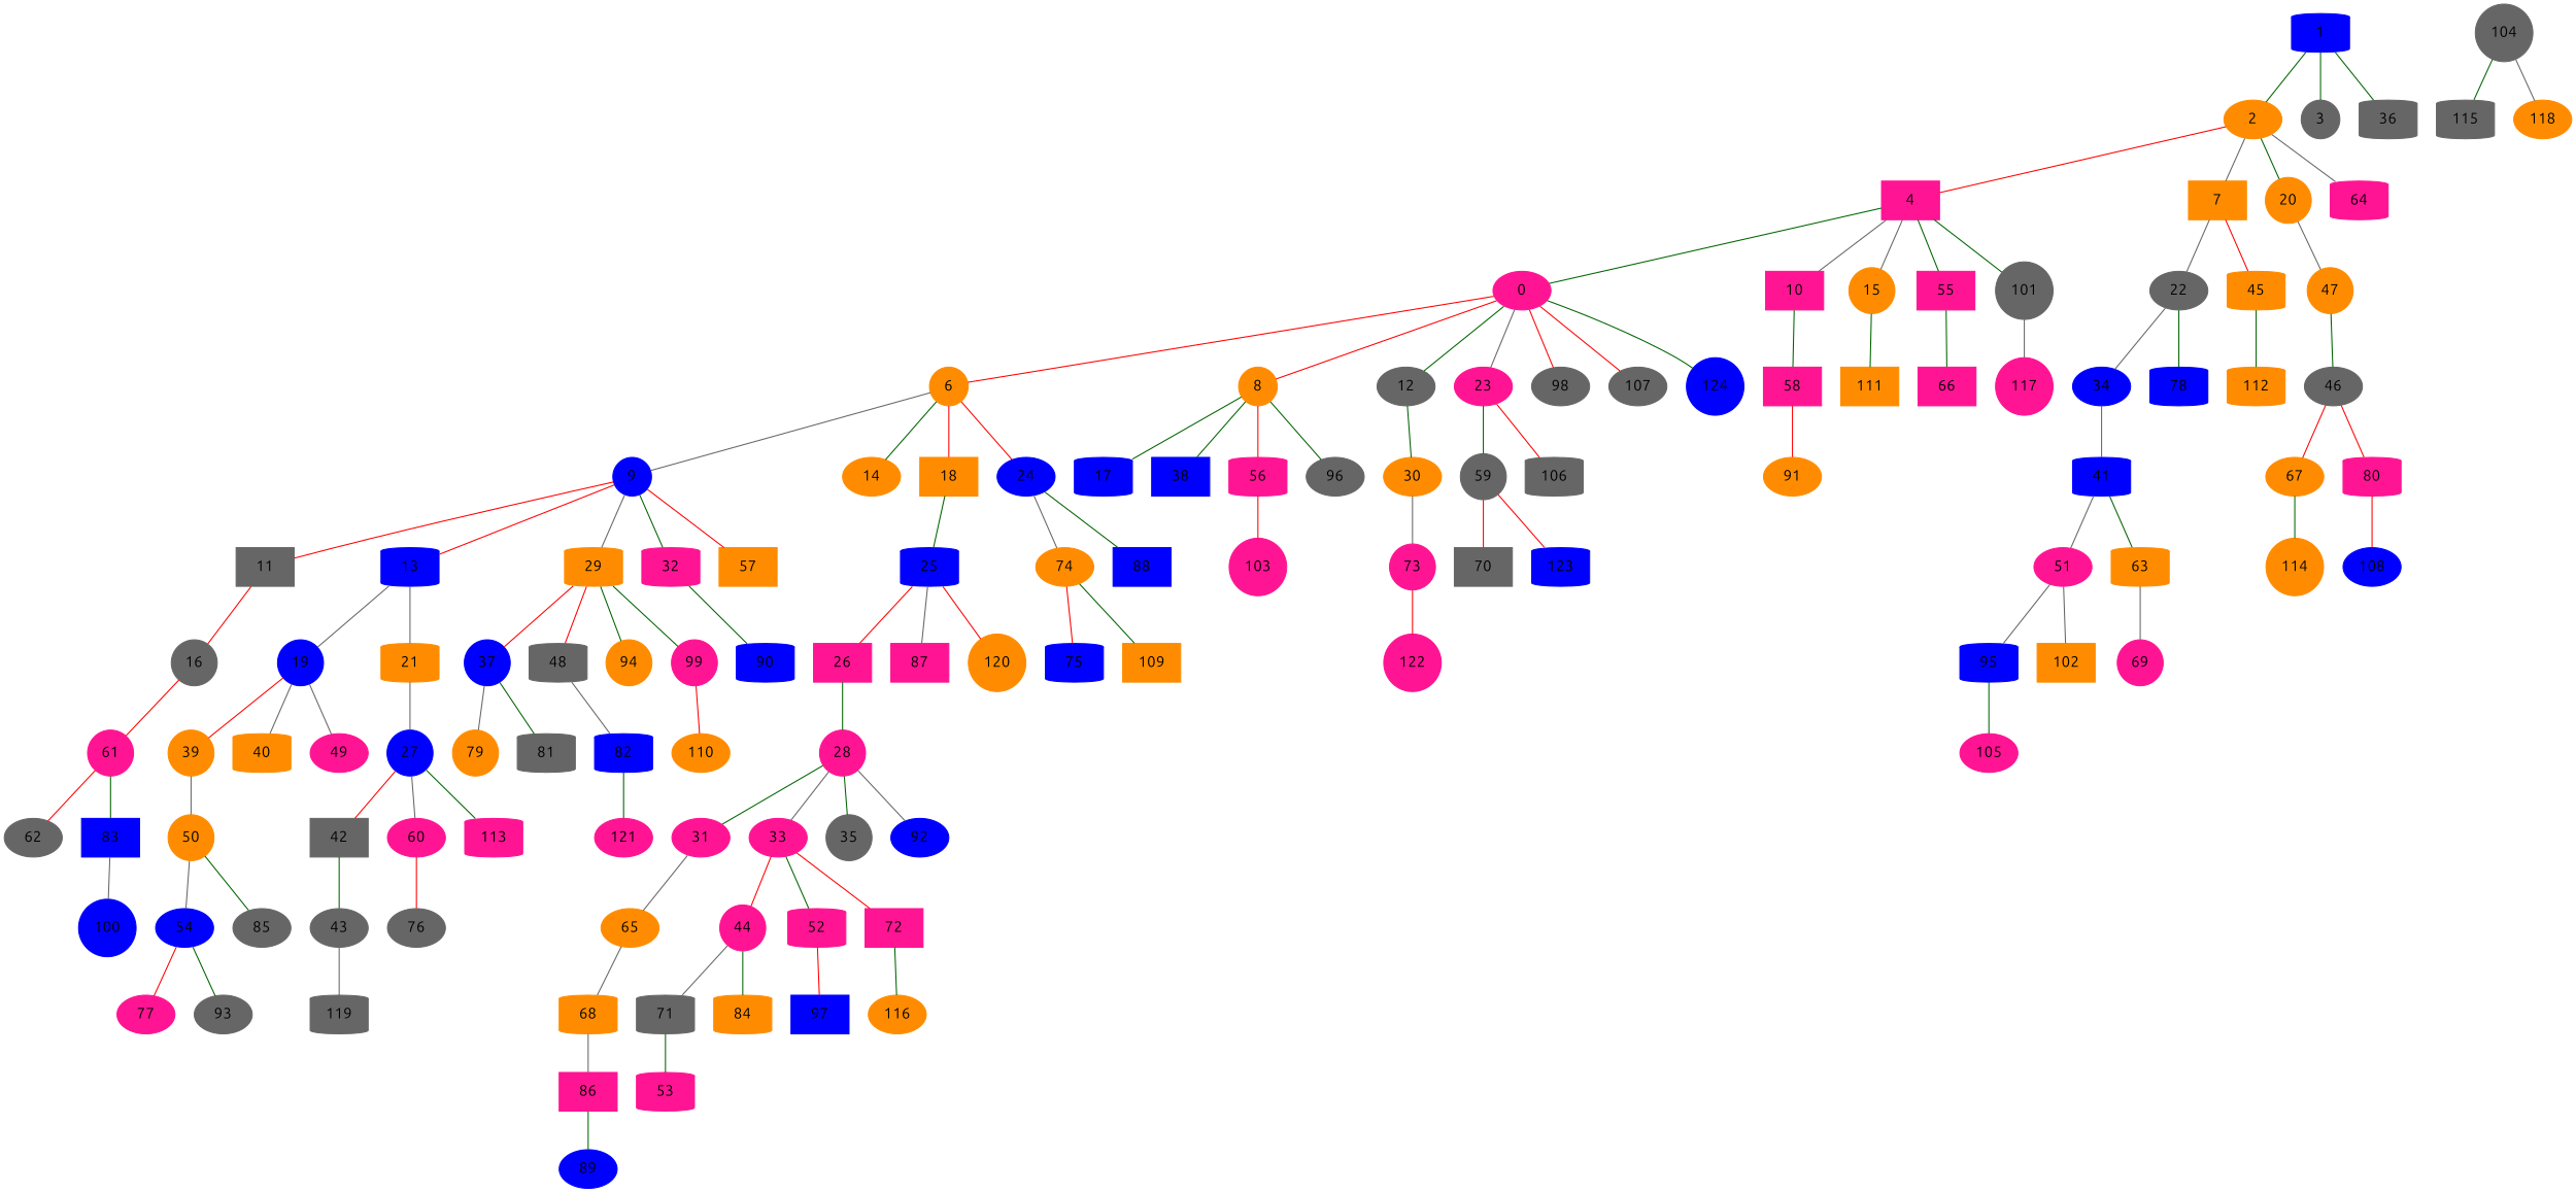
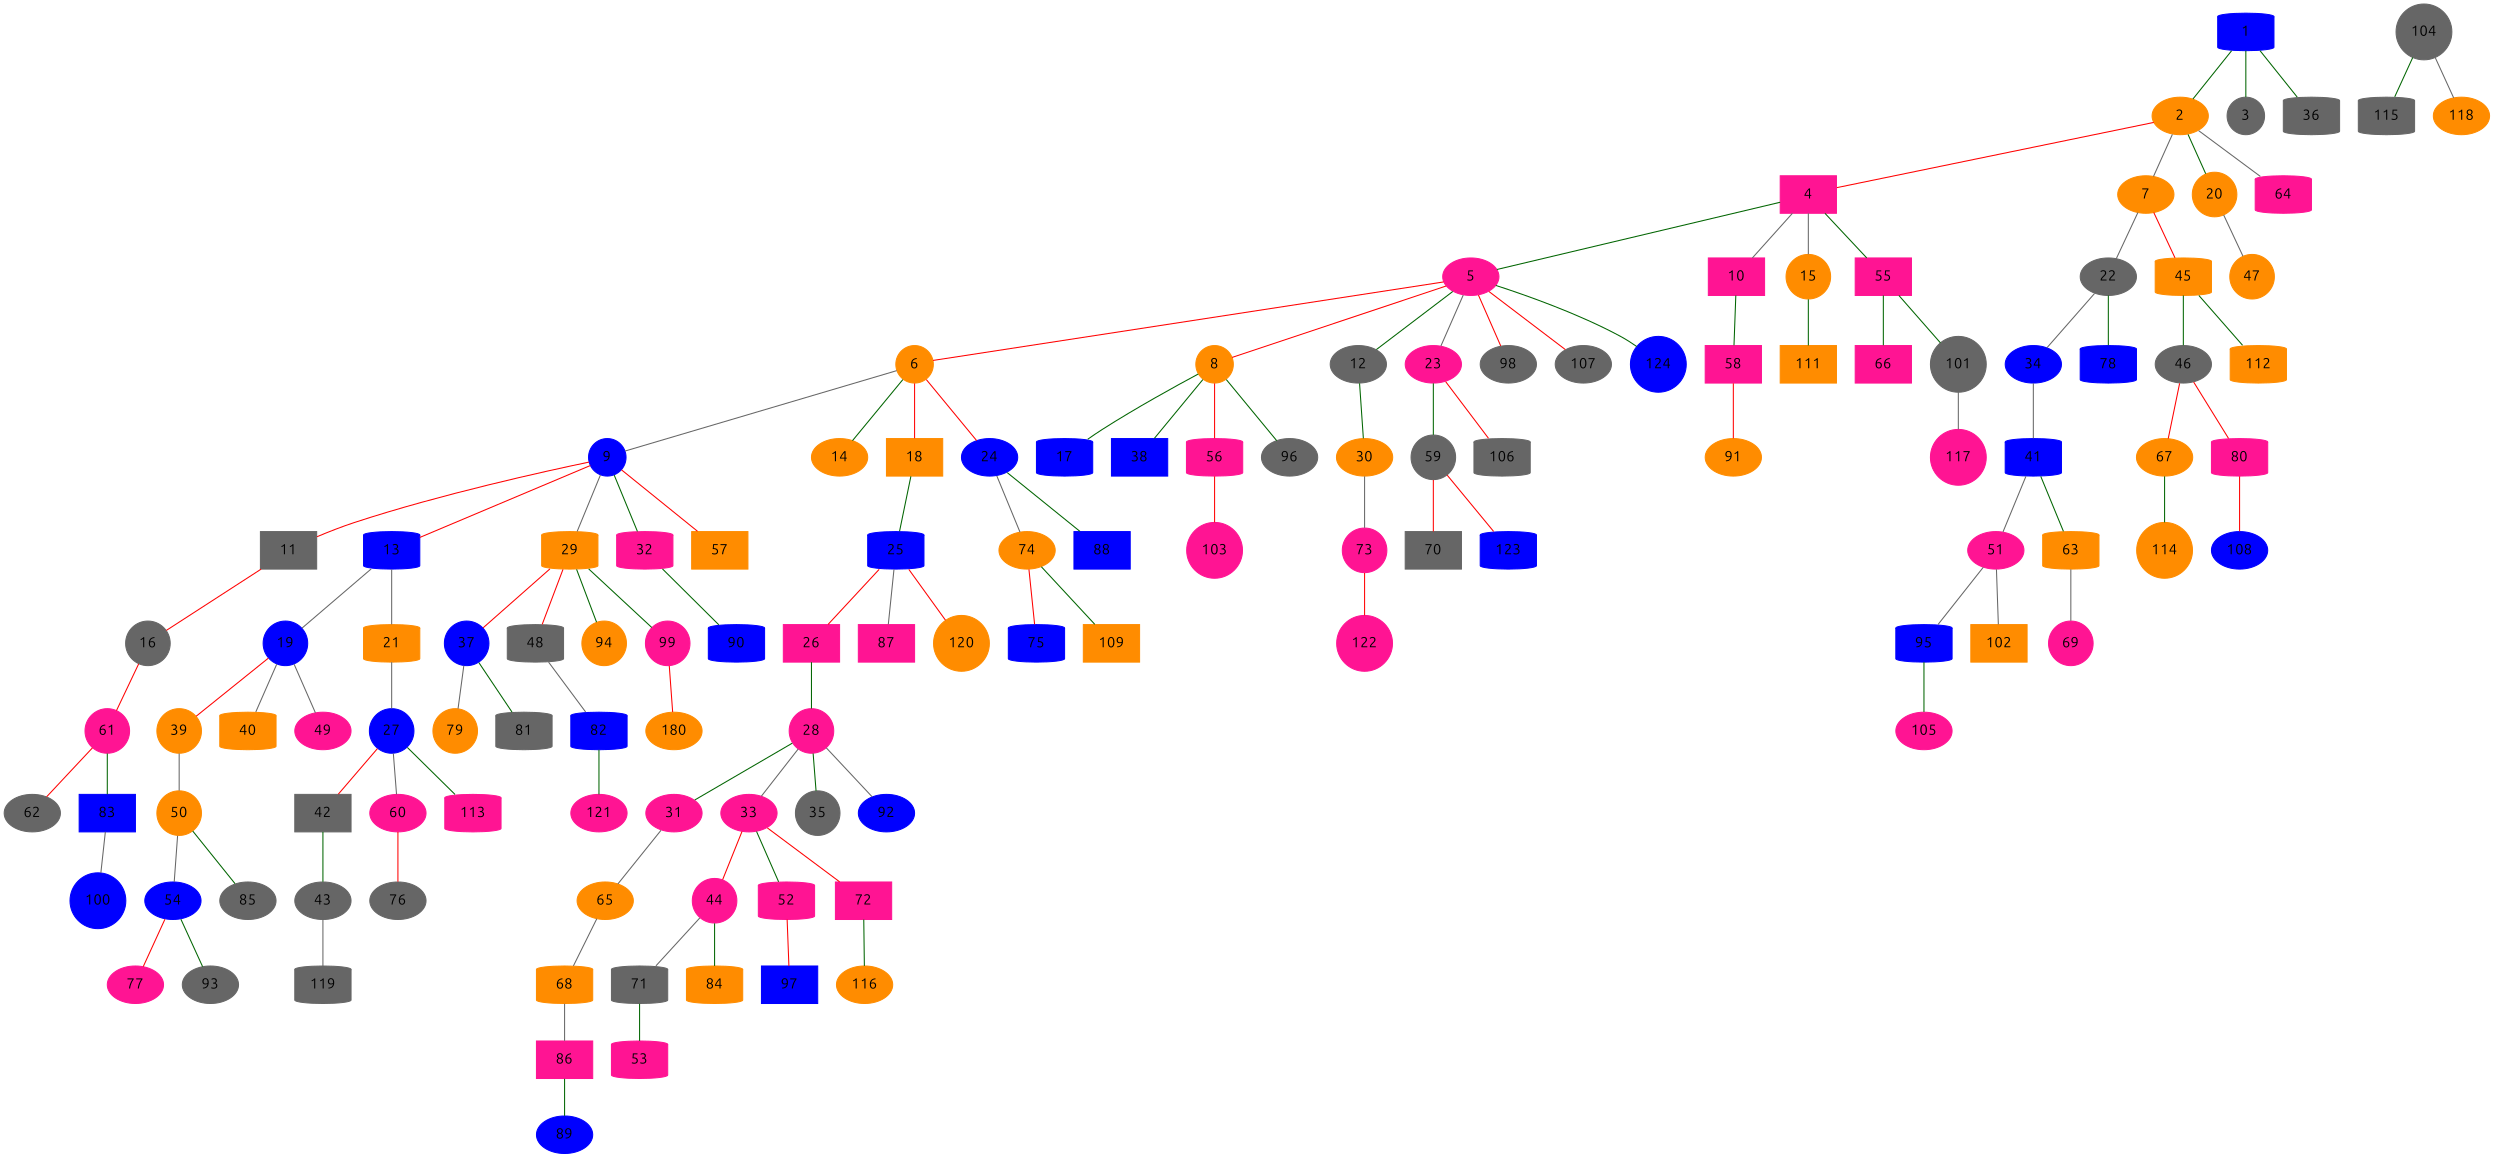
  graph {
    fontname=Ubuntu
    node [color=darkorange fontname=Ubuntu shape=ellipse style=filled]
    edge [color=darkgreen fontname=Ubuntu]
    1 [color=blue shape=cylinder]
    2
    3 [color=gray40 shape=circle]
    36 [color=gray40 shape=cylinder]
    4 [color=deeppink shape=box]
-   7 [shape=box]
+   7
    20 [shape=circle]
    64 [color=deeppink shape=cylinder]
-   5 [color=deeppink label=0]
+   5 [color=deeppink]
    10 [color=deeppink shape=box]
    15 [shape=circle]
    55 [color=deeppink shape=box]
    22 [color=gray40]
    45 [shape=cylinder]
    47 [shape=circle]
    6 [shape=circle]
    8 [shape=circle]
    12 [color=gray40]
    23 [color=deeppink]
    98 [color=gray40]
    107 [color=gray40]
    124 [color=blue shape=circle]
    58 [color=deeppink shape=box]
    111 [shape=box]
    66 [color=deeppink shape=box]
    101 [color=gray40 shape=circle]
    9 [color=blue shape=circle]
    14
    18 [shape=box]
    24 [color=blue]
    17 [color=blue shape=cylinder]
    38 [color=blue shape=box]
    56 [color=deeppink shape=cylinder]
    96 [color=gray40]
    30
    59 [color=gray40 shape=circle]
    106 [color=gray40 shape=cylinder]
    11 [color=gray40 shape=box]
    13 [color=blue shape=cylinder]
    29 [shape=cylinder]
    32 [color=deeppink shape=cylinder]
    57 [shape=box]
    25 [color=blue shape=cylinder]
    74
    88 [color=blue shape=box]
    34 [color=blue]
    78 [color=blue shape=cylinder]
    46 [color=gray40]
    112 [shape=cylinder]
    103 [color=deeppink shape=circle]
    16 [color=gray40 shape=circle]
    19 [color=blue shape=circle]
    21 [shape=cylinder]
    37 [color=blue shape=circle]
    48 [color=gray40 shape=cylinder]
    94 [shape=circle]
    99 [color=deeppink shape=circle]
    90 [color=blue shape=cylinder]
    91
    61 [color=deeppink shape=circle]
    73 [color=deeppink shape=circle]
    39 [shape=circle]
    40 [shape=cylinder]
    49 [color=deeppink]
    27 [color=blue shape=circle]
    62 [color=gray40]
    83 [color=blue shape=box]
    26 [color=deeppink shape=box]
    87 [color=deeppink shape=box]
    120 [shape=circle]
    50 [shape=circle]
    42 [color=gray40 shape=box]
    60 [color=deeppink]
    113 [color=deeppink shape=cylinder]
    41 [color=blue shape=cylinder]
    70 [color=gray40 shape=box]
    123 [color=blue shape=cylinder]
    75 [color=blue shape=cylinder]
    109 [shape=box]
    28 [color=deeppink shape=circle]
    31 [color=deeppink]
    33 [color=deeppink]
    35 [color=gray40 shape=circle]
    92 [color=blue]
    43 [color=gray40]
    76 [color=gray40]
    65
    44 [color=deeppink shape=circle]
    52 [color=deeppink shape=cylinder]
    72 [color=deeppink shape=box]
    79 [shape=circle]
    81 [color=gray40 shape=cylinder]
    82 [color=blue shape=cylinder]
-   110
+   110 [label=180]
    122 [color=deeppink shape=circle]
    68 [shape=cylinder]
    71 [color=gray40 shape=cylinder]
    84 [shape=cylinder]
    97 [color=blue shape=box]
    116
    51 [color=deeppink]
    63 [shape=cylinder]
    54 [color=blue]
    85 [color=gray40]
    95 [color=blue shape=cylinder]
    102 [shape=box]
    69 [color=deeppink shape=circle]
    119 [color=gray40 shape=cylinder]
    53 [color=deeppink shape=cylinder]
    67
    80 [color=deeppink shape=cylinder]
    114 [shape=circle]
    108 [color=blue]
    121 [color=deeppink]
    77 [color=deeppink]
    93 [color=gray40]
    105 [color=deeppink]
    117 [color=deeppink shape=circle]
    100 [color=blue shape=circle]
    86 [color=deeppink shape=box]
    104 [color=gray40 shape=circle]
    115 [color=gray40 shape=cylinder]
    118
    89 [color=blue]
    1 -- 2
    1 -- 3
    1 -- 36
    2 -- 4 [color=red]
    2 -- 7 [color=gray40]
    2 -- 20
    2 -- 64 [color=gray40]
    4 -- 5
    4 -- 10 [color=gray40]
    4 -- 15 [color=gray40]
    4 -- 55
    7 -- 22 [color=gray40]
    7 -- 45 [color=red]
    20 -- 47 [color=gray40]
    5 -- 6 [color=red]
    5 -- 8 [color=red]
    5 -- 12
    5 -- 23 [color=gray40]
    5 -- 98 [color=red]
    5 -- 107 [color=red]
    5 -- 124
    10 -- 58
    15 -- 111
    55 -- 66
-   4 -- 101
+   55 -- 101
    22 -- 34 [color=gray40]
    22 -- 78
-   47 -- 46
+   45 -- 46
    45 -- 112
    6 -- 9 [color=gray40]
    6 -- 14
    6 -- 18 [color=red]
    6 -- 24 [color=red]
    8 -- 17
    8 -- 38
    8 -- 56 [color=red]
    8 -- 96
    12 -- 30
    23 -- 59
    23 -- 106 [color=red]
    58 -- 91 [color=red]
    101 -- 117 [color=gray40]
    9 -- 11 [color=red]
    9 -- 13 [color=red]
    9 -- 29 [color=gray40]
    9 -- 32
    9 -- 57 [color=red]
    18 -- 25
    24 -- 74 [color=gray40]
    24 -- 88
    56 -- 103 [color=red]
    30 -- 73 [color=gray40]
    59 -- 70 [color=red]
    59 -- 123 [color=red]
    11 -- 16 [color=red]
    13 -- 19 [color=gray40]
    13 -- 21 [color=gray40]
    29 -- 37 [color=red]
    29 -- 48 [color=red]
    29 -- 94
    29 -- 99
    32 -- 90
    25 -- 26 [color=red]
    25 -- 87 [color=gray40]
    25 -- 120 [color=red]
    74 -- 75 [color=red]
    74 -- 109
    34 -- 41 [color=gray40]
    46 -- 67 [color=red]
    46 -- 80 [color=red]
    16 -- 61 [color=red]
    19 -- 39 [color=red]
    19 -- 40 [color=gray40]
    19 -- 49 [color=gray40]
    21 -- 27 [color=gray40]
    37 -- 79 [color=gray40]
    37 -- 81
    48 -- 82 [color=gray40]
    99 -- 110 [color=red]
    61 -- 62 [color=red]
    61 -- 83
    73 -- 122 [color=red]
    39 -- 50 [color=gray40]
    27 -- 42 [color=red]
    27 -- 60 [color=gray40]
    27 -- 113
    83 -- 100 [color=gray40]
    26 -- 28
    50 -- 54 [color=gray40]
    50 -- 85
    42 -- 43
    60 -- 76 [color=red]
    41 -- 51 [color=gray40]
    41 -- 63
    28 -- 31
    28 -- 33 [color=gray40]
    28 -- 35
    28 -- 92 [color=gray40]
    31 -- 65 [color=gray40]
    33 -- 44 [color=red]
    33 -- 52
    33 -- 72 [color=red]
    43 -- 119 [color=gray40]
    65 -- 68 [color=gray40]
    44 -- 71 [color=gray40]
    44 -- 84
    52 -- 97 [color=red]
    72 -- 116
    82 -- 121
    68 -- 86 [color=gray40]
    71 -- 53
    51 -- 95 [color=gray40]
    51 -- 102 [color=gray40]
    63 -- 69 [color=gray40]
    54 -- 77 [color=red]
    54 -- 93
    95 -- 105
    67 -- 114
    80 -- 108 [color=red]
    86 -- 89
    104 -- 115
    104 -- 118 [color=gray40]
  }
